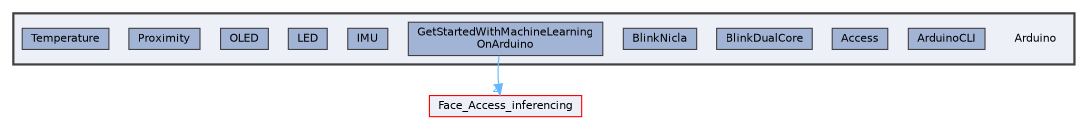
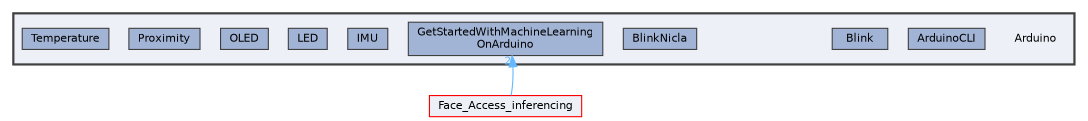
  digraph {
    compound=true
    node [fontname=Helvetica fontsize=10 shape=box color=grey25 fillcolor="#a2b4d6" style=filled]
    n1 [height=0.2 label=Arduino shape=plaintext width=0.4 color="" fillcolor="" style=""]
    n2 [height=0.2 label=ArduinoCLI width=0.4]
-   n3 [height=0.2 label=Access width=0.4]
-   n4 [height=0.2 label=BlinkDualCore width=0.4]
+   n3 [height=0.2 label=Blink width=0.4]
    n5 [height=0.2 label=BlinkNicla width=0.4]
    n6 [height=0.2 label="GetStartedWithMachineLearning\lOnArduino" width=0.4]
    n7 [height=0.2 label=IMU width=0.4]
    n8 [height=0.2 label=LED width=0.4]
    n9 [height=0.2 label=OLED width=0.4]
    n10 [height=0.2 label=Proximity width=0.4]
    n11 [height=0.2 label=Temperature width=0.4]
    n12 [color=red fillcolor="#edf0f7" height=0.2 label=Face_Access_inferencing width=0.4]
    subgraph cluster_1 {
      bgcolor="#edf0f7"
      fontname=Helvetica
      fontsize=10
      pencolor=grey25
      style="filled,bold"
      n1
      n2
      n3
-     n4
      n5
      n6
      n7
      n8
      n9
      n10
      n11
    }
-   n6 -> n12 [color=steelblue1 fontcolor=steelblue1 fontname=Helvetica fontsize=10 headlabel=2 labeldistance=1.5 labelfontname=Helvetica labelfontsize=10]
+   n12 -> n6 [color=steelblue1 fontcolor=steelblue1 fontname=Helvetica fontsize=10 headlabel=2 labeldistance=1.5 labelfontname=Helvetica labelfontsize=10]
  }
